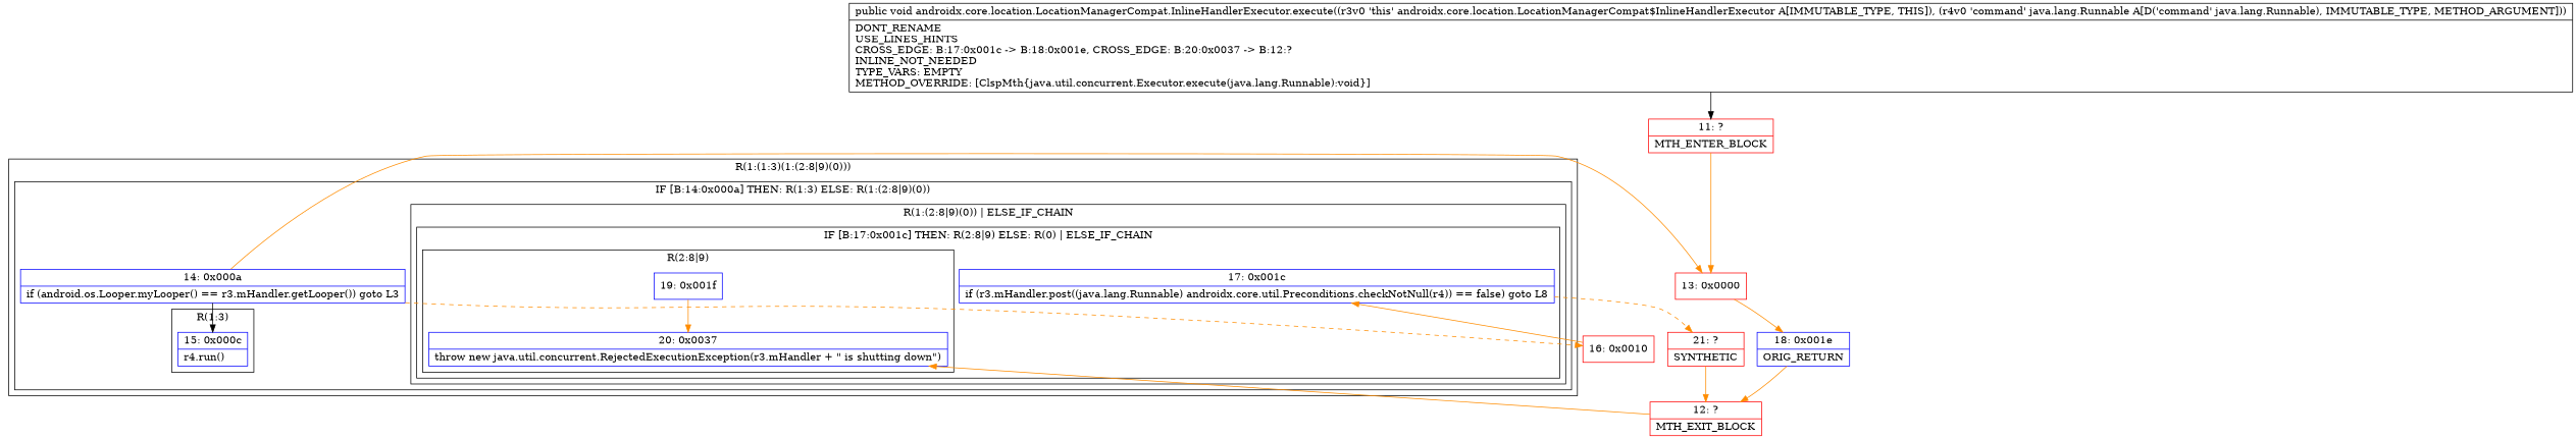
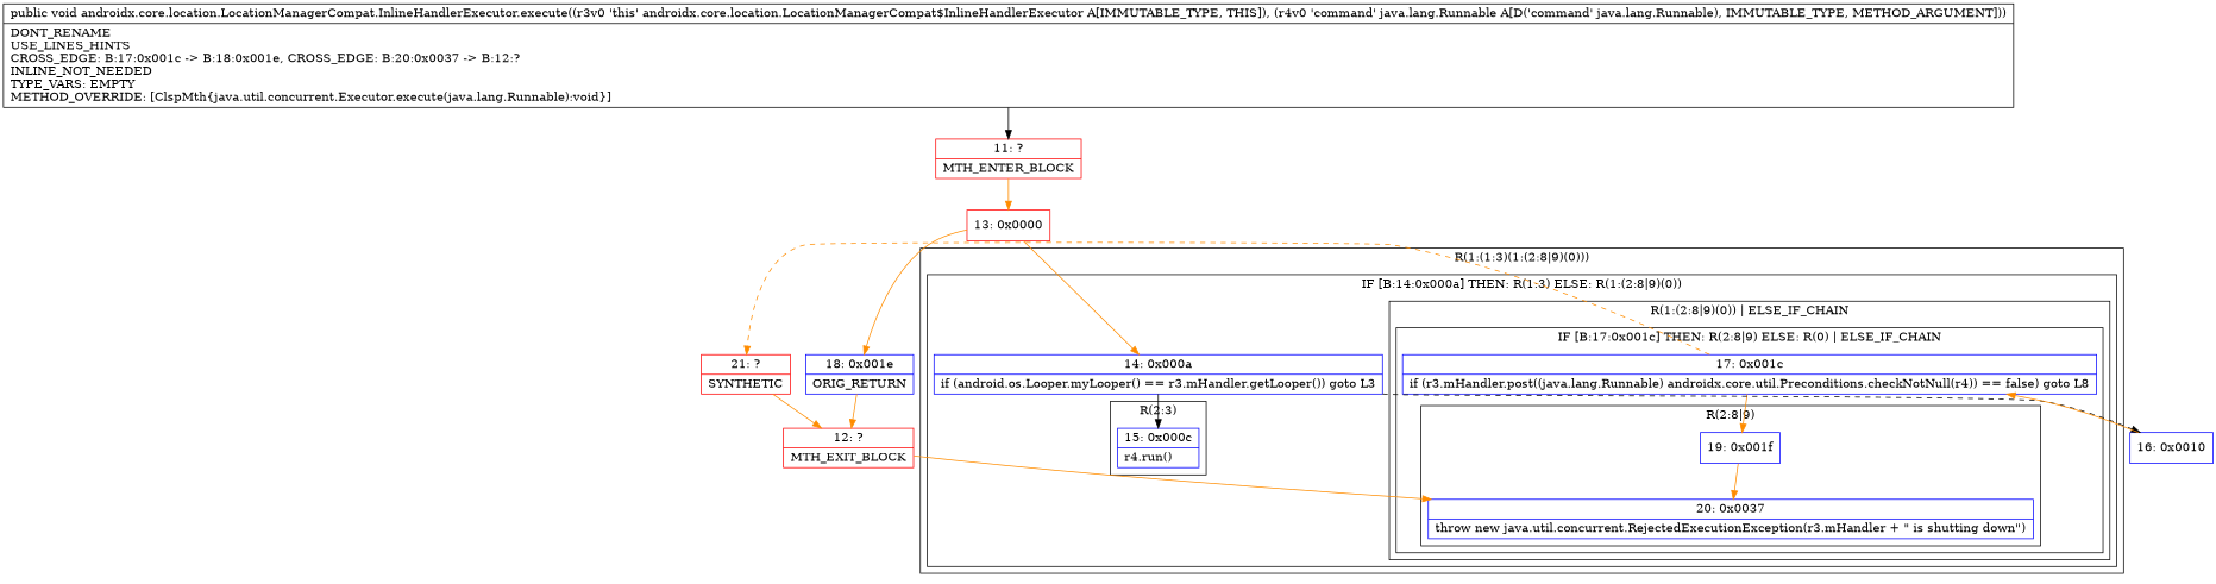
  digraph {
    node [color=blue shape=record]
    edge [color=darkorange]
    n1 [label="{15\:\ 0x000c|r4.run()\l}"]
    n2 [label="{19\:\ 0x001f}"]
    n3 [label="{20\:\ 0x0037|throw new java.util.concurrent.RejectedExecutionException(r3.mHandler + \" is shutting down\")\l}"]
    n4 [label="{17\:\ 0x001c|if (r3.mHandler.post((java.lang.Runnable) androidx.core.util.Preconditions.checkNotNull(r4)) == false) goto L8\l}"]
    n5 [label="{14\:\ 0x000a|if (android.os.Looper.myLooper() == r3.mHandler.getLooper()) goto L3\l}"]
    n6 [color=red label="{21\:\ ?|SYNTHETIC\l}"]
-   n7 [color=red label="{16\:\ 0x0010}"]
+   n7 [label="{16\:\ 0x0010}"]
    n8 [label="{18\:\ 0x001e|ORIG_RETURN\l}"]
    n9 [color=red label="{12\:\ ?|MTH_EXIT_BLOCK\l}"]
    n10 [color=red label="{11\:\ ?|MTH_ENTER_BLOCK\l}"]
    n11 [color=red label="{13\:\ 0x0000}"]
    n12 [label="{public void androidx.core.location.LocationManagerCompat.InlineHandlerExecutor.execute((r3v0 'this' androidx.core.location.LocationManagerCompat$InlineHandlerExecutor A[IMMUTABLE_TYPE, THIS]), (r4v0 'command' java.lang.Runnable A[D('command' java.lang.Runnable), IMMUTABLE_TYPE, METHOD_ARGUMENT]))  | DONT_RENAME\lUSE_LINES_HINTS\lCROSS_EDGE: B:17:0x001c \-\> B:18:0x001e, CROSS_EDGE: B:20:0x0037 \-\> B:12:?\lINLINE_NOT_NEEDED\lTYPE_VARS: EMPTY\lMETHOD_OVERRIDE: [ClspMth\{java.util.concurrent.Executor.execute(java.lang.Runnable):void\}]\l}" color=""]
    subgraph cluster_1 {
      label="R(1:(1:3)(1:(2:8|9)(0)))"
      subgraph cluster_2 {
        label="IF [B:14:0x000a] THEN: R(1:3) ELSE: R(1:(2:8|9)(0))"
        n5
        subgraph cluster_3 {
-         label="R(1:3)"
+         label="R(2:3)"
          n1
        }
        subgraph cluster_4 {
          label="R(1:(2:8|9)(0)) | ELSE_IF_CHAIN\l"
          subgraph cluster_5 {
            label="IF [B:17:0x001c] THEN: R(2:8|9) ELSE: R(0) | ELSE_IF_CHAIN\l"
            n4
            subgraph cluster_6 {
              label="R(2:8|9)"
              n2
              n3
            }
            subgraph cluster_7 {
              label="R(0)"
            }
          }
        }
      }
    }
    n2 -> n3
+   n4 -> n2
    n4 -> n6 [style=dashed]
    n5 -> n1 [color=black]
-   n5 -> n7 [style=dashed]
+   n5 -> n7 [color=black style=dashed]
    n6 -> n9
    n7 -> n4
    n8 -> n9
    n9 -> n3
    n10 -> n11
-   n5 -> n11
+   n11 -> n5
    n11 -> n8
    n12 -> n10 [color=black]
  }
